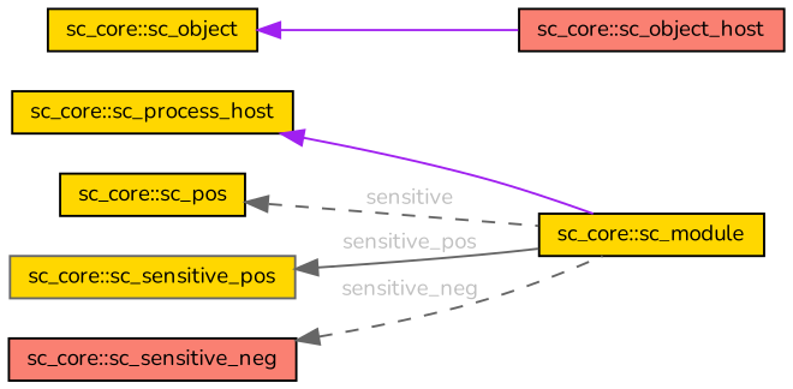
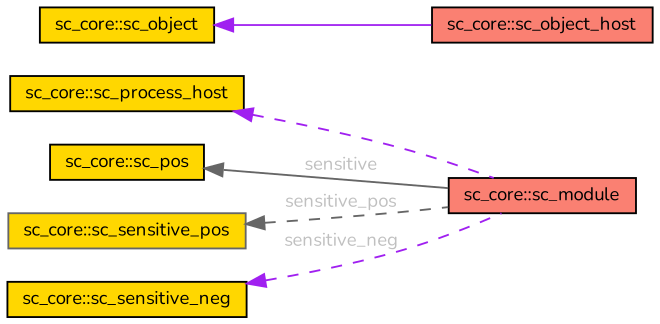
  digraph {
    fontname=Nunito
    rankdir=LR
    node [color=black fillcolor=gold fontname=Nunito fontsize=10 shape=box style=filled]
    edge [color=purple dir=back fontname=Nunito fontsize=10 labelfontname=FreeSans labelfontsize=10 style=dashed fontcolor=grey]
-   n1 [fontcolor=black height=0.2 label="sc_core::sc_module" width=0.4]
+   n1 [fillcolor=salmon fontcolor=black height=0.2 label="sc_core::sc_module" width=0.4]
    n2 [fillcolor=salmon height=0.2 label="sc_core::sc_object_host" width=0.4]
    n3 [height=0.2 label="sc_core::sc_object" width=0.4]
    n4 [height=0.2 label="sc_core::sc_process_host" width=0.4]
    n5 [height=0.2 label="sc_core::sc_pos" width=0.4]
    n6 [color=gray40 height=0.2 label="sc_core::sc_sensitive_pos" width=0.4]
-   n7 [fillcolor=salmon height=0.2 label="sc_core::sc_sensitive_neg" width=0.4]
+   n7 [height=0.2 label="sc_core::sc_sensitive_neg" width=0.4]
    n3 -> n2 [style=solid fontcolor=""]
-   n4 -> n1 [style=solid fontcolor=""]
-   n5 -> n1 [color=gray40 label=" sensitive"]
-   n6 -> n1 [color=gray40 label=" sensitive_pos" style=solid]
-   n7 -> n1 [color=gray40 label=" sensitive_neg"]
+   n4 -> n1 [fontcolor=""]
+   n5 -> n1 [color=gray40 label=" sensitive" style=solid]
+   n6 -> n1 [color=gray40 label=" sensitive_pos"]
+   n7 -> n1 [label=" sensitive_neg"]
  }
